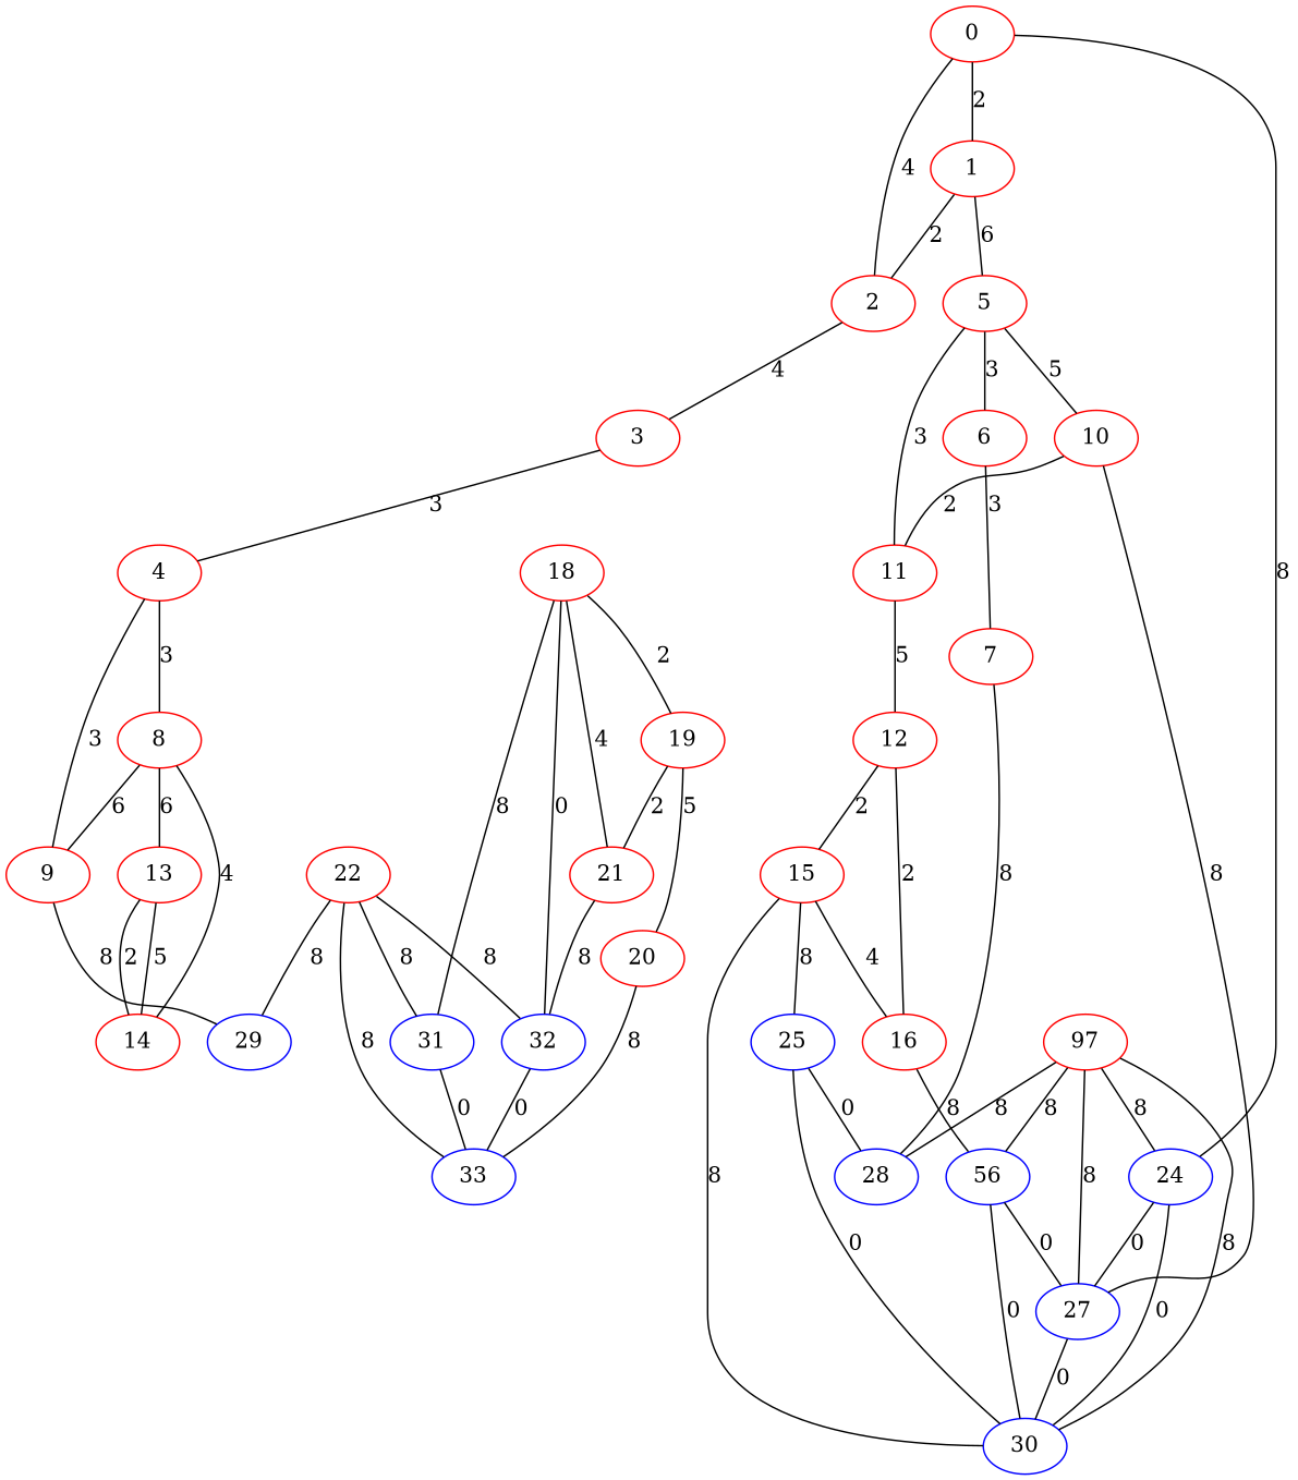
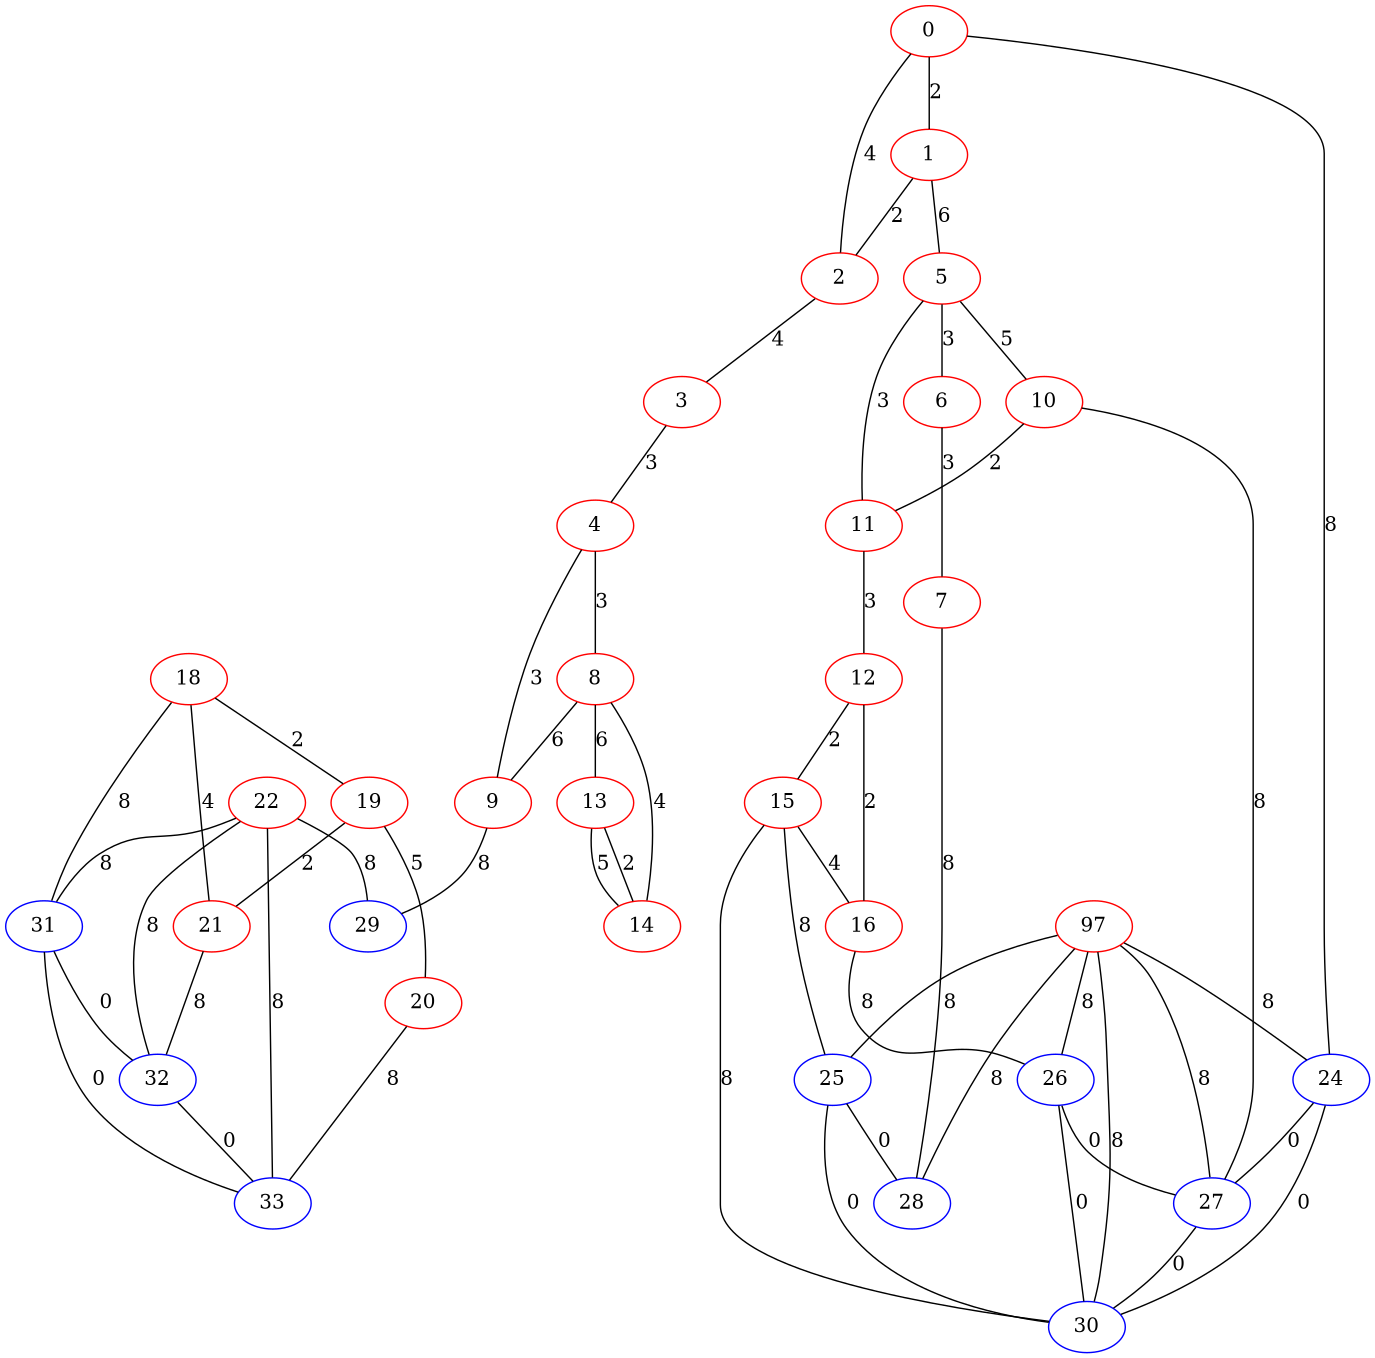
  graph {
    node [color=red weight=1]
    0
    1
    2
    24 [color=blue weight=3]
    5
    3
    27 [color=blue weight=3]
    30 [color=blue weight=3]
    6
    10
    11
    7
    4
    8
    9
    13
    14
    29 [color=blue weight=3]
    12
    28 [color=blue weight=3]
    15
    16
    25 [color=blue weight=3]
-   26 [color=blue weight=3 label=56]
+   26 [color=blue weight=3]
    n25 [label=97]
    18
    19
    21
    31 [color=blue weight=3]
    20
    32 [color=blue weight=3]
    33 [color=blue weight=3]
    22
    0 -- 1 [label=2]
    0 -- 2 [label=4]
    0 -- 24 [label=8]
    1 -- 2 [label=2]
    1 -- 5 [label=6]
    2 -- 3 [label=4]
    24 -- 27 [label=0]
    24 -- 30 [label=0]
    5 -- 6 [label=3]
    5 -- 10 [label=5]
    5 -- 11 [label=3]
    3 -- 4 [label=3]
    27 -- 30 [label=0]
    6 -- 7 [label=3]
    10 -- 27 [label=8]
    10 -- 11 [label=2]
-   11 -- 12 [label=5]
+   11 -- 12 [label=3]
    7 -- 28 [label=8]
    4 -- 8 [label=3]
    4 -- 9 [label=3]
    8 -- 9 [label=6]
    8 -- 13 [label=6]
    8 -- 14 [label=4]
    9 -- 29 [label=8]
    13 -- 14 [label=2]
    13 -- 14 [label=5]
    12 -- 15 [label=2]
    12 -- 16 [label=2]
    15 -- 30 [label=8]
    15 -- 16 [label=4]
    15 -- 25 [label=8]
    16 -- 26 [label=8]
    25 -- 30 [label=0]
    25 -- 28 [label=0]
    26 -- 27 [label=0]
    26 -- 30 [label=0]
    n25 -- 24 [label=8]
    n25 -- 27 [label=8]
    n25 -- 30 [label=8]
    n25 -- 28 [label=8]
+   n25 -- 25 [label=8]
    n25 -- 26 [label=8]
    18 -- 19 [label=2]
    18 -- 21 [label=4]
    18 -- 31 [label=8]
    19 -- 21 [label=2]
    19 -- 20 [label=5]
    21 -- 32 [label=8]
-   18 -- 32 [label=0]
+   31 -- 32 [label=0]
    31 -- 33 [label=0]
    20 -- 33 [label=8]
    32 -- 33 [label=0]
    22 -- 29 [label=8]
    22 -- 31 [label=8]
    22 -- 32 [label=8]
    22 -- 33 [label=8]
  }
